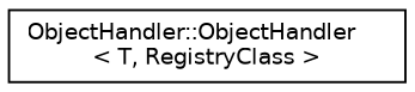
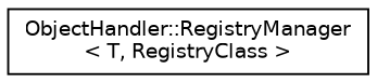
  digraph {
    rankdir=LR
-   n1 [color=black fillcolor=white fontname=Helvetica fontsize=10 height=0.2 label="ObjectHandler::ObjectHandler\l\< T, RegistryClass \>" shape=record style=filled width=0.4]
+   n1 [color=black fillcolor=white fontname=Helvetica fontsize=10 height=0.2 label="ObjectHandler::RegistryManager\l\< T, RegistryClass \>" shape=record style=filled width=0.4]
  }
